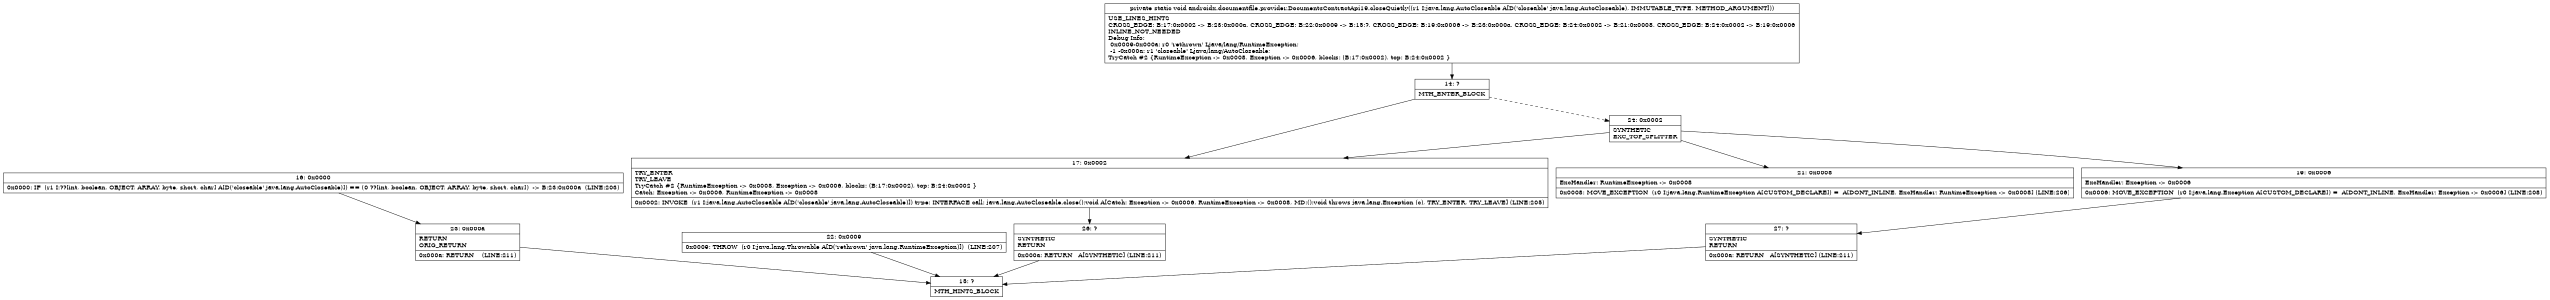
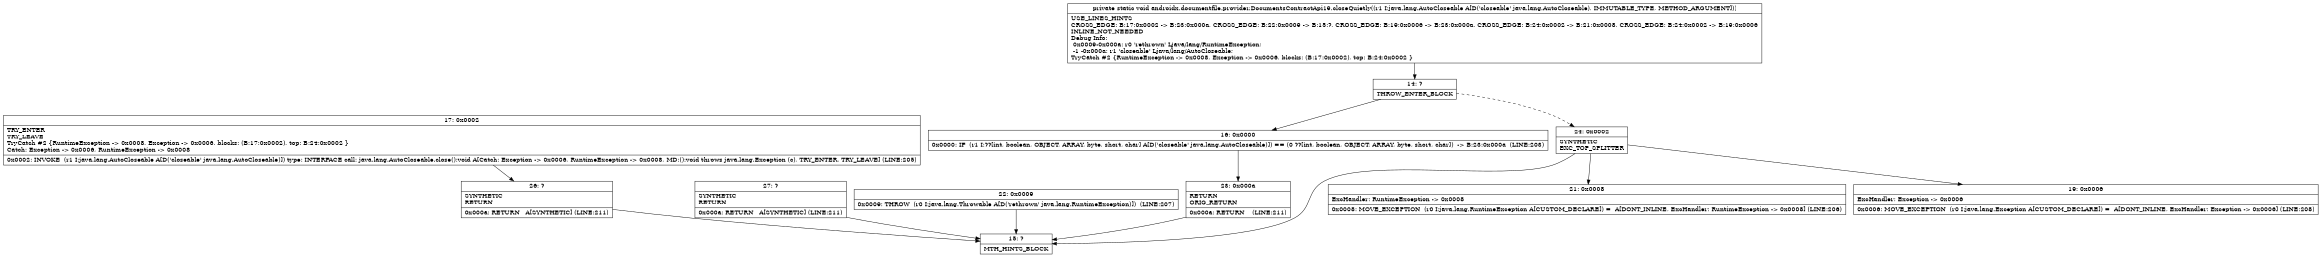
  digraph {
    node [shape=record]
-   n1 [label="{14\:\ ?|MTH_ENTER_BLOCK\l}"]
+   n1 [label="{14\:\ ?|THROW_ENTER_BLOCK\l}"]
    n2 [label="{16\:\ 0x0000|0x0000: IF  (r1 I:??[int, boolean, OBJECT, ARRAY, byte, short, char] A[D('closeable' java.lang.AutoCloseable)]) == (0 ??[int, boolean, OBJECT, ARRAY, byte, short, char])  \-\> B:23:0x000a  (LINE:203)\l}"]
    n3 [label="{24\:\ 0x0002|SYNTHETIC\lEXC_TOP_SPLITTER\l}"]
    n4 [label="{23\:\ 0x000a|RETURN\lORIG_RETURN\l|0x000a: RETURN    (LINE:211)\l}"]
    n5 [label="{15\:\ ?|MTH_HINTS_BLOCK\l}"]
    n6 [label="{17\:\ 0x0002|TRY_ENTER\lTRY_LEAVE\lTryCatch #2 \{RuntimeException \-\> 0x0008, Exception \-\> 0x0006, blocks: (B:17:0x0002), top: B:24:0x0002 \}\lCatch: Exception \-\> 0x0006, RuntimeException \-\> 0x0008\l|0x0002: INVOKE  (r1 I:java.lang.AutoCloseable A[D('closeable' java.lang.AutoCloseable)]) type: INTERFACE call: java.lang.AutoCloseable.close():void A[Catch: Exception \-\> 0x0006, RuntimeException \-\> 0x0008, MD:():void throws java.lang.Exception (c), TRY_ENTER, TRY_LEAVE] (LINE:205)\l}"]
    n7 [label="{21\:\ 0x0008|ExcHandler: RuntimeException \-\> 0x0008\l|0x0008: MOVE_EXCEPTION  (r0 I:java.lang.RuntimeException A[CUSTOM_DECLARE]) =  A[DONT_INLINE, ExcHandler: RuntimeException \-\> 0x0008] (LINE:206)\l}"]
    n8 [label="{19\:\ 0x0006|ExcHandler: Exception \-\> 0x0006\l|0x0006: MOVE_EXCEPTION  (r0 I:java.lang.Exception A[CUSTOM_DECLARE]) =  A[DONT_INLINE, ExcHandler: Exception \-\> 0x0006] (LINE:208)\l}"]
    n9 [label="{26\:\ ?|SYNTHETIC\lRETURN\l|0x000a: RETURN   A[SYNTHETIC] (LINE:211)\l}"]
    n10 [label="{27\:\ ?|SYNTHETIC\lRETURN\l|0x000a: RETURN   A[SYNTHETIC] (LINE:211)\l}"]
    n11 [label="{22\:\ 0x0009|0x0009: THROW  (r0 I:java.lang.Throwable A[D('rethrown' java.lang.RuntimeException)])  (LINE:207)\l}"]
    n12 [label="{private static void androidx.documentfile.provider.DocumentsContractApi19.closeQuietly((r1 I:java.lang.AutoCloseable A[D('closeable' java.lang.AutoCloseable), IMMUTABLE_TYPE, METHOD_ARGUMENT]))  | USE_LINES_HINTS\lCROSS_EDGE: B:17:0x0002 \-\> B:23:0x000a, CROSS_EDGE: B:22:0x0009 \-\> B:15:?, CROSS_EDGE: B:19:0x0006 \-\> B:23:0x000a, CROSS_EDGE: B:24:0x0002 \-\> B:21:0x0008, CROSS_EDGE: B:24:0x0002 \-\> B:19:0x0006\lINLINE_NOT_NEEDED\lDebug Info:\l  0x0009\-0x000a: r0 'rethrown' Ljava\/lang\/RuntimeException;\l  \-1 \-0x000a: r1 'closeable' Ljava\/lang\/AutoCloseable;\lTryCatch #2 \{RuntimeException \-\> 0x0008, Exception \-\> 0x0006, blocks: (B:17:0x0002), top: B:24:0x0002 \}\l}"]
-   n1 -> n6
+   n1 -> n2
    n1 -> n3 [style=dashed]
    n2 -> n4
-   n3 -> n6
+   n3 -> n5
    n3 -> n7
    n3 -> n8
    n4 -> n5
    n6 -> n9
-   n8 -> n10
    n9 -> n5
    n10 -> n5
    n11 -> n5
    n12 -> n1
  }
